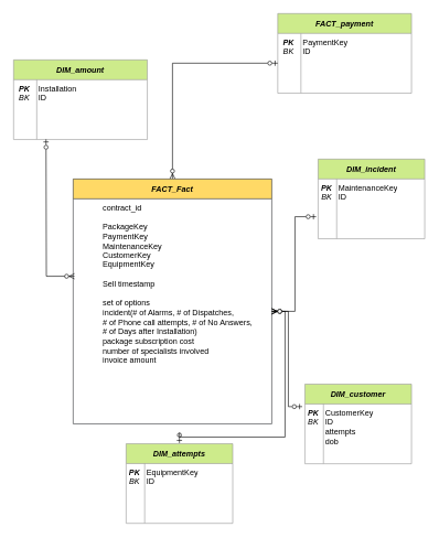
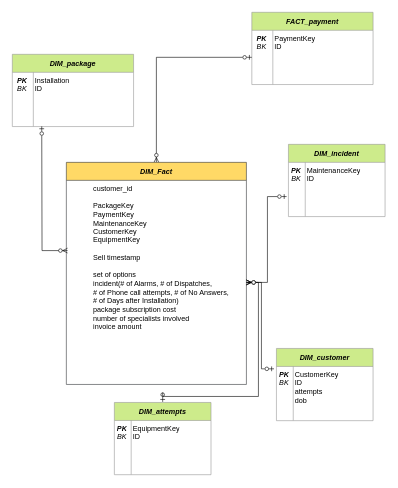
  <mxCell id="0" />
  <mxCell id="1" parent="0" />
  <mxCell id="2" value="FACT_payment" style="shape=table;startSize=30;container=1;collapsible=0;childLayout=tableLayout;fillColor=#cdeb8b;strokeColor=#999999;rounded=0;sketch=0;shadow=0;fontStyle=3;strokeWidth=1;perimeterSpacing=1;" parent="1" vertex="1"><mxGeometry x="419" y="20" width="202" height="120.33" as="geometry" /></mxCell>
  <mxCell id="3" value="" style="shape=partialRectangle;collapsible=0;dropTarget=0;pointerEvents=0;fillColor=none;top=0;left=0;bottom=0;right=0;points=[[0,0.5],[1,0.5]];portConstraint=eastwest;" parent="2" vertex="1"><mxGeometry y="30" width="202" height="90" as="geometry" /></mxCell>
  <mxCell id="4" value="&lt;i&gt;&lt;b&gt;PK&lt;/b&gt;&lt;br&gt;BK&lt;br&gt;&lt;/i&gt;" style="shape=partialRectangle;html=1;whiteSpace=wrap;connectable=0;overflow=hidden;fillColor=none;top=0;left=0;bottom=0;right=0;pointerEvents=1;verticalAlign=top;align=center;spacingRight=2;" parent="3" vertex="1"><mxGeometry width="35" height="90" as="geometry"><mxRectangle width="35" height="90" as="alternateBounds" /></mxGeometry></mxCell>
  <mxCell id="5" value="&lt;div&gt;PaymentKey&lt;/div&gt;&lt;div&gt;ID&lt;/div&gt;&lt;div&gt;&lt;br&gt;&lt;/div&gt;" style="shape=partialRectangle;connectable=0;overflow=hidden;fillColor=none;top=0;left=0;bottom=0;right=0;pointerEvents=1;align=left;verticalAlign=top;horizontal=1;labelBorderColor=none;html=1;spacingLeft=1;fontFamily=Helvetica;" parent="3" vertex="1"><mxGeometry x="35" width="167" height="90" as="geometry"><mxRectangle width="167" height="90" as="alternateBounds" /></mxGeometry></mxCell>
  <mxCell id="6" style="edgeStyle=orthogonalEdgeStyle;rounded=0;orthogonalLoop=1;jettySize=auto;html=1;endArrow=ERzeroToOne;endFill=0;startArrow=ERzeroToMany;startFill=1;" parent="1" source="7" target="3" edge="1"><mxGeometry relative="1" as="geometry" /></mxCell>
- <mxCell id="7" value="FACT_Fact" style="shape=table;startSize=30;container=1;collapsible=0;childLayout=tableLayout;fillColor=#FFD966;strokeColor=#36393d;rounded=0;sketch=0;shadow=0;fontStyle=3" parent="1" vertex="1"><mxGeometry x="110" y="270" width="300" height="370" as="geometry" /></mxCell>
+ <mxCell id="7" value="DIM_Fact" style="shape=table;startSize=30;container=1;collapsible=0;childLayout=tableLayout;fillColor=#FFD966;strokeColor=#36393d;rounded=0;sketch=0;shadow=0;fontStyle=3" parent="1" vertex="1"><mxGeometry x="110" y="270" width="300" height="370" as="geometry" /></mxCell>
  <mxCell id="8" value="" style="shape=partialRectangle;collapsible=0;dropTarget=0;pointerEvents=0;fillColor=none;top=0;left=0;bottom=0;right=0;points=[[0,0.5],[1,0.5]];portConstraint=eastwest;" parent="7" vertex="1"><mxGeometry y="30" width="300" height="340" as="geometry" /></mxCell>
- <mxCell id="9" value="contract_id&lt;br&gt;&lt;br&gt;PackageKey&lt;br&gt;PaymentKey&lt;br&gt;MaintenanceKey&lt;br&gt;CustomerKey&lt;br&gt;EquipmentKey&lt;br&gt;&lt;br&gt;Sell timestamp&lt;br&gt;&lt;br&gt;set of options&lt;br&gt;incident(# of Alarms, # of Dispatches, &lt;br&gt;# of Phone call attempts, # of No Answers, &lt;br&gt;# of Days after Installation)&lt;br&gt;package subscription cost&lt;br&gt;number of specialists involved&lt;br&gt;invoice amount" style="shape=partialRectangle;connectable=0;overflow=hidden;fillColor=none;top=0;left=0;bottom=0;right=0;pointerEvents=1;align=left;verticalAlign=top;horizontal=1;labelBorderColor=none;html=1;spacingLeft=1;" parent="8" vertex="1"><mxGeometry x="42" width="258" height="340" as="geometry"><mxRectangle width="258" height="340" as="alternateBounds" /></mxGeometry></mxCell>
+ <mxCell id="9" value="customer_id&lt;br&gt;&lt;br&gt;PackageKey&lt;br&gt;PaymentKey&lt;br&gt;MaintenanceKey&lt;br&gt;CustomerKey&lt;br&gt;EquipmentKey&lt;br&gt;&lt;br&gt;Sell timestamp&lt;br&gt;&lt;br&gt;set of options&lt;br&gt;incident(# of Alarms, # of Dispatches, &lt;br&gt;# of Phone call attempts, # of No Answers, &lt;br&gt;# of Days after Installation)&lt;br&gt;package subscription cost&lt;br&gt;number of specialists involved&lt;br&gt;invoice amount" style="shape=partialRectangle;connectable=0;overflow=hidden;fillColor=none;top=0;left=0;bottom=0;right=0;pointerEvents=1;align=left;verticalAlign=top;horizontal=1;labelBorderColor=none;html=1;spacingLeft=1;" parent="8" vertex="1"><mxGeometry x="42" width="258" height="340" as="geometry"><mxRectangle width="258" height="340" as="alternateBounds" /></mxGeometry></mxCell>
  <mxCell id="10" value="DIM_attempts" style="shape=table;startSize=30;container=1;collapsible=0;childLayout=tableLayout;fillColor=#cdeb8b;strokeColor=#999999;rounded=0;sketch=0;shadow=0;fontStyle=3;strokeWidth=1;perimeterSpacing=1;" parent="1" vertex="1"><mxGeometry x="190" y="670" width="161.0" height="120.333" as="geometry" /></mxCell>
  <mxCell id="11" value="" style="shape=partialRectangle;collapsible=0;dropTarget=0;pointerEvents=0;fillColor=none;top=0;left=0;bottom=0;right=0;points=[[0,0.5],[1,0.5]];portConstraint=eastwest;" parent="10" vertex="1"><mxGeometry y="30" width="161.0" height="90" as="geometry" /></mxCell>
  <mxCell id="12" value="&lt;i&gt;&lt;b&gt;PK&lt;/b&gt;&lt;br&gt;BK&lt;br&gt;&lt;/i&gt;" style="shape=partialRectangle;html=1;whiteSpace=wrap;connectable=0;overflow=hidden;fillColor=none;top=0;left=0;bottom=0;right=0;pointerEvents=1;verticalAlign=top;align=center;spacingRight=2;" parent="11" vertex="1"><mxGeometry width="28" height="90" as="geometry"><mxRectangle width="28" height="90" as="alternateBounds" /></mxGeometry></mxCell>
  <mxCell id="13" value="&lt;div&gt;EquipmentKey&lt;/div&gt;&lt;div&gt;ID&lt;/div&gt;&lt;div&gt;&lt;br&gt;&lt;/div&gt;" style="shape=partialRectangle;connectable=0;overflow=hidden;fillColor=none;top=0;left=0;bottom=0;right=0;pointerEvents=1;align=left;verticalAlign=top;horizontal=1;labelBorderColor=none;html=1;spacingLeft=1;fontFamily=Helvetica;" parent="11" vertex="1"><mxGeometry x="28" width="133" height="90" as="geometry"><mxRectangle width="133" height="90" as="alternateBounds" /></mxGeometry></mxCell>
  <mxCell id="14" value="DIM_customer" style="shape=table;startSize=30;container=1;collapsible=0;childLayout=tableLayout;fillColor=#cdeb8b;strokeColor=#999999;rounded=0;sketch=0;shadow=0;fontStyle=3;strokeWidth=1;perimeterSpacing=1;" parent="1" vertex="1"><mxGeometry x="460" y="580" width="161.0" height="120.333" as="geometry" /></mxCell>
  <mxCell id="15" value="" style="shape=partialRectangle;collapsible=0;dropTarget=0;pointerEvents=0;fillColor=none;top=0;left=0;bottom=0;right=0;points=[[0,0.5],[1,0.5]];portConstraint=eastwest;" parent="14" vertex="1"><mxGeometry y="30" width="161.0" height="90" as="geometry" /></mxCell>
  <mxCell id="16" value="&lt;i&gt;&lt;b&gt;PK&lt;/b&gt;&lt;br&gt;BK&lt;br&gt;&lt;/i&gt;" style="shape=partialRectangle;html=1;whiteSpace=wrap;connectable=0;overflow=hidden;fillColor=none;top=0;left=0;bottom=0;right=0;pointerEvents=1;verticalAlign=top;align=center;spacingRight=2;" parent="15" vertex="1"><mxGeometry width="28" height="90" as="geometry"><mxRectangle width="28" height="90" as="alternateBounds" /></mxGeometry></mxCell>
  <mxCell id="17" value="&lt;div&gt;CustomerKey&lt;/div&gt;&lt;div&gt;ID&lt;/div&gt;&lt;div&gt;attempts&lt;/div&gt;&lt;div&gt;dob&lt;/div&gt;" style="shape=partialRectangle;connectable=0;overflow=hidden;fillColor=none;top=0;left=0;bottom=0;right=0;pointerEvents=1;align=left;verticalAlign=top;horizontal=1;labelBorderColor=none;html=1;spacingLeft=1;fontFamily=Helvetica;" parent="15" vertex="1"><mxGeometry x="28" width="133" height="90" as="geometry"><mxRectangle width="133" height="90" as="alternateBounds" /></mxGeometry></mxCell>
  <mxCell id="18" value="DIM_incident" style="shape=table;startSize=30;container=1;collapsible=0;childLayout=tableLayout;fillColor=#cdeb8b;strokeColor=#999999;rounded=0;sketch=0;shadow=0;fontStyle=3;strokeWidth=1;perimeterSpacing=1;" parent="1" vertex="1"><mxGeometry x="480" y="240" width="161.0" height="120.333" as="geometry" /></mxCell>
  <mxCell id="19" value="" style="shape=partialRectangle;collapsible=0;dropTarget=0;pointerEvents=0;fillColor=none;top=0;left=0;bottom=0;right=0;points=[[0,0.5],[1,0.5]];portConstraint=eastwest;" parent="18" vertex="1"><mxGeometry y="30" width="161.0" height="90" as="geometry" /></mxCell>
  <mxCell id="20" value="&lt;i&gt;&lt;b&gt;PK&lt;/b&gt;&lt;br&gt;BK&lt;br&gt;&lt;/i&gt;" style="shape=partialRectangle;html=1;whiteSpace=wrap;connectable=0;overflow=hidden;fillColor=none;top=0;left=0;bottom=0;right=0;pointerEvents=1;verticalAlign=top;align=center;spacingRight=2;" parent="19" vertex="1"><mxGeometry width="28" height="90" as="geometry"><mxRectangle width="28" height="90" as="alternateBounds" /></mxGeometry></mxCell>
  <mxCell id="21" value="&lt;div&gt;MaintenanceKey&lt;/div&gt;&lt;div&gt;ID&lt;/div&gt;&lt;div&gt;&lt;br&gt;&lt;/div&gt;" style="shape=partialRectangle;connectable=0;overflow=hidden;fillColor=none;top=0;left=0;bottom=0;right=0;pointerEvents=1;align=left;verticalAlign=top;horizontal=1;labelBorderColor=none;html=1;spacingLeft=1;fontFamily=Helvetica;" parent="19" vertex="1"><mxGeometry x="28" width="133" height="90" as="geometry"><mxRectangle width="133" height="90" as="alternateBounds" /></mxGeometry></mxCell>
  <mxCell id="22" style="edgeStyle=orthogonalEdgeStyle;rounded=0;orthogonalLoop=1;jettySize=auto;html=1;entryX=-0.019;entryY=0.633;entryDx=0;entryDy=0;entryPerimeter=0;startArrow=ERzeroToMany;startFill=1;endArrow=ERzeroToOne;endFill=0;" parent="1" source="8" target="19" edge="1"><mxGeometry relative="1" as="geometry" /></mxCell>
  <mxCell id="23" style="edgeStyle=orthogonalEdgeStyle;rounded=0;orthogonalLoop=1;jettySize=auto;html=1;startArrow=ERzeroToMany;startFill=1;endArrow=ERzeroToOne;endFill=0;" parent="1" source="8" target="10" edge="1"><mxGeometry relative="1" as="geometry" /></mxCell>
  <mxCell id="24" style="edgeStyle=orthogonalEdgeStyle;rounded=0;orthogonalLoop=1;jettySize=auto;html=1;entryX=-0.025;entryY=0.044;entryDx=0;entryDy=0;entryPerimeter=0;startArrow=ERzeroToMany;startFill=1;endArrow=ERzeroToOne;endFill=0;" parent="1" source="8" target="15" edge="1"><mxGeometry relative="1" as="geometry" /></mxCell>
- <mxCell id="25" value="DIM_amount" style="shape=table;startSize=30;container=1;collapsible=0;childLayout=tableLayout;fillColor=#cdeb8b;strokeColor=#999999;rounded=0;sketch=0;shadow=0;fontStyle=3;strokeWidth=1;perimeterSpacing=1;" parent="1" vertex="1"><mxGeometry x="20" y="90" width="202" height="120.33" as="geometry" /></mxCell>
+ <mxCell id="25" value="DIM_package" style="shape=table;startSize=30;container=1;collapsible=0;childLayout=tableLayout;fillColor=#cdeb8b;strokeColor=#999999;rounded=0;sketch=0;shadow=0;fontStyle=3;strokeWidth=1;perimeterSpacing=1;" parent="1" vertex="1"><mxGeometry x="20" y="90" width="202" height="120.33" as="geometry" /></mxCell>
  <mxCell id="26" value="" style="shape=partialRectangle;collapsible=0;dropTarget=0;pointerEvents=0;fillColor=none;top=0;left=0;bottom=0;right=0;points=[[0,0.5],[1,0.5]];portConstraint=eastwest;" parent="25" vertex="1"><mxGeometry y="30" width="202" height="90" as="geometry" /></mxCell>
  <mxCell id="27" value="&lt;i&gt;&lt;b&gt;PK&lt;/b&gt;&lt;br&gt;BK&lt;br&gt;&lt;/i&gt;" style="shape=partialRectangle;html=1;whiteSpace=wrap;connectable=0;overflow=hidden;fillColor=none;top=0;left=0;bottom=0;right=0;pointerEvents=1;verticalAlign=top;align=center;spacingRight=2;" parent="26" vertex="1"><mxGeometry width="35" height="90" as="geometry"><mxRectangle width="35" height="90" as="alternateBounds" /></mxGeometry></mxCell>
  <mxCell id="28" value="&lt;div&gt;Installation&lt;/div&gt;&lt;div&gt;ID&lt;/div&gt;&lt;div&gt;&lt;br&gt;&lt;/div&gt;" style="shape=partialRectangle;connectable=0;overflow=hidden;fillColor=none;top=0;left=0;bottom=0;right=0;pointerEvents=1;align=left;verticalAlign=top;horizontal=1;labelBorderColor=none;html=1;spacingLeft=1;fontFamily=Helvetica;" parent="26" vertex="1"><mxGeometry x="35" width="167" height="90" as="geometry"><mxRectangle width="167" height="90" as="alternateBounds" /></mxGeometry></mxCell>
  <mxCell id="29" style="edgeStyle=orthogonalEdgeStyle;rounded=0;orthogonalLoop=1;jettySize=auto;html=1;endArrow=ERzeroToOne;endFill=0;startArrow=ERzeroToMany;startFill=1;exitX=0.007;exitY=0.344;exitDx=0;exitDy=0;exitPerimeter=0;" parent="1" source="8" edge="1"><mxGeometry relative="1" as="geometry"><mxPoint x="100" y="420" as="sourcePoint" /><mxPoint x="69" y="210" as="targetPoint" /></mxGeometry></mxCell>
